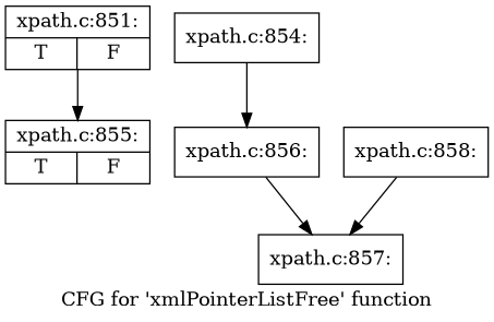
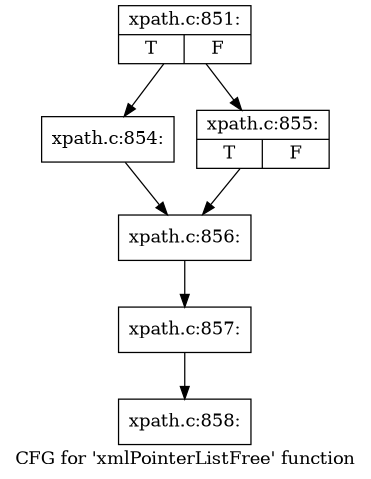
  digraph {
    label="CFG for 'xmlPointerListFree' function"
    node [shape=record]
    n1 [label="{xpath.c:851:|{<s0>T|<s1>F}}"]
    n2 [label="{xpath.c:854:}"]
    n3 [label="{xpath.c:855:|{<s0>T|<s1>F}}"]
    n4 [label="{xpath.c:856:}"]
    n5 [label="{xpath.c:858:}"]
    n6 [label="{xpath.c:857:}"]
+   n1 -> n2
    n1 -> n3
    n2 -> n4
+   n3 -> n4
    n4 -> n6
-   n5 -> n6
+   n6 -> n5
  }
